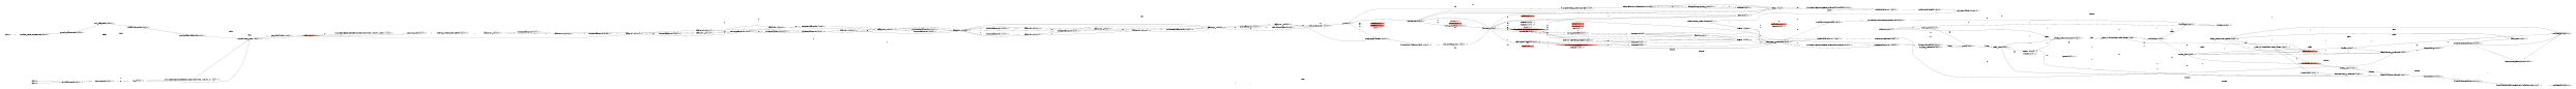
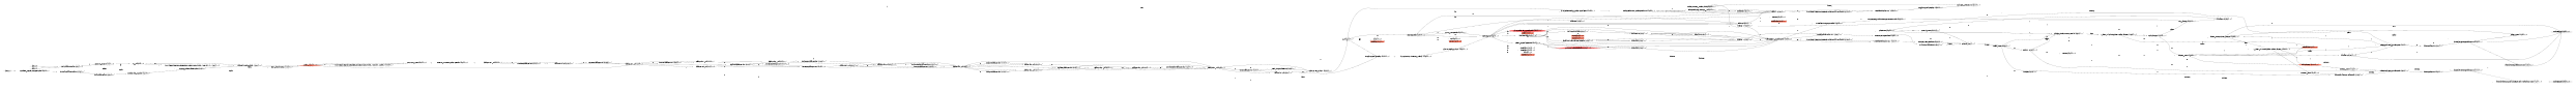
  digraph {
    rankdir=LR
    node [color=blue fillcolor=white shape=ellipse style=filled]
    edge [arrowhead=diamond style=bold]
    n1 [color=teal label="q instanceof BoostQuery@@@60@@@['0', '0', '1']" shape=diamond]
    n2 [label="BoostQuery bq = (BoostQuery)q@@@61@@@['0', '0', '1']"]
    n3 [color=teal label="Float fieldBoost = boostFields.get(((TermQuery)q).getTerm().field())@@@65@@@['1', '1', '1']"]
    n4 [label="originalBoost = bq.getBoost()@@@63@@@['1', '1', '1']"]
    n5 [label="q = bq.getQuery()@@@62@@@['1', '1', '1']"]
    n6 [label="q = ((fieldBoost != null)? new BoostQuery(q,fieldBoost * originalBoost): clause.getQuery())@@@66@@@['1', '1', '1']"]
    n7 [fillcolor=lightgray label="return realMLTQuery.build()@@@75@@@['1', '0', '1']"]
    n8 [color=teal label="Float fieldBoost = boostFields.get(((TermQuery)q).getTerm().field())@@@69@@@['1', '1', '0']"]
    n9 [color=teal label="newQ.add(q,clause.getOccur())@@@67@@@['1', '1', '1']"]
    n10 [color=teal label="boostedMLTQuery = newQ.build()@@@69@@@['1', '1', '1']"]
    n11 [color=teal label="boostedMLTQuery@@@61@@@['1', '0', '0']"]
    n12 [label="boostedMLTQuery = newQ.build()@@@73@@@['1', '0', '0']"]
    n13 [color=teal label="BooleanQuery.Builder realMLTQuery = new BooleanQuery.Builder()@@@75@@@['1', '0', '0']"]
    n14 [label="boostFields.size() > 0@@@57@@@['1', '1', '0']" shape=diamond]
    n15 [color=teal fillcolor=tomato label="BooleanClause clause@@@61@@@['1', '1', '0']" shape=box]
    n16 [label="q = ((fieldBoost != null)? new BoostQuery(q,fieldBoost * originalBoost): clause.getQuery())@@@70@@@['1', '1', '0']"]
    n17 [color=teal label="float originalBoost = 1f@@@63@@@['1', '1', '0']"]
    n18 [label="realMLTQuery.add(boostedMLTQuery,BooleanClause.Occur.MUST)@@@77@@@['1', '1', '0']"]
    n19 [color=teal label="realMLTQuery.setDisableCoord(true)@@@76@@@['1', '1', '0']"]
    n20 [color=teal label="float originalBoost = 1f@@@59@@@['0', '0', '1']"]
    n21 [label="newQ.setMinimumNumberShouldMatch(boostedMLTQuery.getMinimumNumberShouldMatch())@@@56@@@['0', '0', '1']"]
    n22 [label="Query q = clause.getQuery()@@@58@@@['0', '0', '1']"]
    n23 [color=teal fillcolor=lightgray label="return realMLTQuery.build()@@@79@@@['0', '1', '0']"]
    n24 [label="boostFields.size() > 0@@@53@@@['0', '0', '1']" shape=diamond]
    n25 [color=teal label="BooleanQuery.Builder newQ = new BooleanQuery.Builder()@@@54@@@['1', '1', '1']"]
    n26 [color=teal label="newQ.setDisableCoord(boostedMLTQuery.isCoordDisabled())@@@55@@@['0', '0', '1']"]
    n27 [label="BooleanQuery.Builder realMLTQuery = new BooleanQuery.Builder()@@@71@@@['1', '1', '1']"]
    n28 [fillcolor=tomato label="BooleanClause clause@@@57@@@['0', '0', '1']" shape=box]
    n29 [color=teal label="boostedMLTQuery@@@57@@@['0', '0', '1']"]
    n30 [label="mlt.setFieldNames(fieldNames.toArray(new String(((())@@@50@@@['1', '0', '0']"]
    n31 [color=teal label="throw new SolrException(SolrException.ErrorCode.BAD_REQUEST,\"MoreLikeThis requires at least one similarity field: qf\")@@@48@@@['0', '1', '0']"]
    n32 [color=teal label="mlt.setFieldNames(fieldNames.toArray(new String(((())@@@50@@@['0', '1', '0']"]
    n33 [label="realMLTQuery.add(boostedMLTQuery,BooleanClause.Occur.MUST)@@@73@@@['1', '1', '1']"]
    n34 [label="originalBoost = bq.getBoost()@@@67@@@['0', '1', '0']"]
    n35 [color=teal label="realMLTQuery.setDisableCoord(true)@@@72@@@['1', '1', '1']"]
    n36 [color=teal fillcolor=tomato label="String string@@@31@@@['1', '0', '0']" shape=box]
    n37 [color=teal label="mlt.setMinTermFreq(localParams.getInt(\"mintf\"))@@@11@@@['1', '0', '0']"]
    n38 [label="mlt.setMinDocFreq(localParams.getInt(\"mindf\",0))@@@12@@@['1', '1', '0']"]
    n39 [label="localParams.getInt(\"mindf\") != null@@@15@@@['0', '0', '1']" shape=diamond]
    n40 [label="localParams.get(\"minwl\") != null@@@13@@@['1', '0', '0']" shape=diamond]
    n41 [color=teal label="localParams.get(\"maxntp\") != null@@@19@@@['1', '1', '1']" shape=diamond]
    n42 [label="throw new SolrException(SolrException.ErrorCode.BAD_REQUEST,\"Error completing MLT request. Could not fetch \" + \"document with id (\" + id + \"(\")@@@6@@@['1', '1', '0']"]
    n43 [label="Map<String,Float> boostFields = new HashMap<>()@@@8@@@['1', '1', '1']"]
    n44 [color=teal label="!StringUtils.isEmpty(string)@@@33@@@['1', '1', '1']" shape=diamond]
    n45 [color=teal fillcolor=tomato label="td.totalHits != 1@@@11@@@['1', '1', '1']" shape=diamond]
    n46 [color=teal label="qf != null@@@28@@@['1', '1', '1']" shape=diamond]
    n47 [label="TopDocs td = searcher.search(docIdQuery,1)@@@10@@@['0', '0', '1']"]
    n48 [color=teal label="!StringUtils.isEmpty(string)@@@32@@@['1', '1', '0']" shape=diamond]
    n49 [color=teal label="fieldNames.add(string)@@@33@@@['1', '1', '0']"]
    n50 [label="fieldNames.size() < 1@@@47@@@['1', '0', '0']" shape=diamond]
    n51 [color=teal label="!StringUtils.isEmpty(fieldName)@@@29@@@['1', '1', '0']" shape=diamond]
    n52 [color=teal label="fields.add(string)@@@34@@@['1', '1', '1']"]
    n53 [fillcolor=tomato label="String string@@@31@@@['0', '1', '0']" shape=box]
-   n54 [label="strings@@@31@@@['1', '1', '0']"]
    n55 [label="String(( strings = splitList.split(fieldName)@@@30@@@['1', '1', '0']"]
    n56 [color=teal label="mlt.setMinTermFreq(localParams.getInt(\"mintf\"))@@@14@@@['0', '0', '1']"]
    n57 [color=teal label="localParams.get(\"minwl\") != null@@@16@@@['1', '1', '1']" shape=diamond]
    n58 [label="mlt.setMinDocFreq(localParams.getInt(\"mindf\"))@@@15@@@['0', '0', '1']"]
    n59 [color=teal label="localParams.get(\"maxqt\") != null@@@15@@@['0', '1', '0']" shape=diamond]
    n60 [label="localParams.get(\"maxntp\") != null@@@16@@@['1', '1', '0']" shape=diamond]
    n61 [label="mlt.setMaxDocFreq(localParams.getInt(\"maxdf\"))@@@21@@@['1', '1', '1']"]
    n62 [label="mlt.setMaxNumTokensParsed(localParams.getInt(\"maxntp\"))@@@16@@@['0', '1', '0']"]
    n63 [color=teal label="localParams.get(\"boost\") != null@@@23@@@['1', '1', '1']" shape=diamond]
    n64 [color=teal label="localParams.get(\"maxntp\") != null@@@16@@@['1', '0', '0']" shape=diamond]
    n65 [label="qf@@@29@@@['0', '0', '1']"]
    n66 [color=teal label="mlt.setMaxNumTokensParsed(localParams.getInt(\"maxntp\"))@@@19@@@['0', '0', '1']"]
    n67 [label="localParams.get(\"maxdf\") != null@@@20@@@['1', '1', '1']" shape=diamond]
    n68 [color=teal label="localParams.get(\"maxqt\") != null@@@15@@@['1', '0', '0']" shape=diamond]
    n69 [label="mlt.setMaxWordLen(localParams.getInt(\"maxwl\"))@@@14@@@['1', '0', '0']"]
    n70 [label="mlt.setMaxWordLen(localParams.getInt(\"maxwl\"))@@@14@@@['0', '1', '0']"]
    n71 [color=teal label="BooleanQuery.Builder realMLTQuery = new BooleanQuery.Builder()@@@75@@@['1', '1', '0']"]
    n72 [color=teal label="localParams.get(\"boost\") != null@@@20@@@['1', '1', '0']" shape=diamond]
    n73 [color=teal label="ArrayList<String> fields = new ArrayList<>()@@@27@@@['1', '1', '1']"]
    n74 [label="mlt.setBoost(localParams.getBool(\"boost\"))@@@24@@@['1', '1', '1']"]
    n75 [label="boostFields = SolrPluginUtils.parseFieldBoosts(qf)@@@25@@@['0', '0', '1']"]
    n76 [label="String uniqueValue = localParams.get(QueryParsing.V)@@@4@@@['0', '0', '1']"]
    n77 [label="Query docIdQuery = createIdQuery(defaultField,uniqueValue)@@@7@@@['0', '0', '1']"]
    n78 [label="throw new SolrException(SolrException.ErrorCode.BAD_REQUEST,\"Error completing MLT request. Could not fetch \" + \"document with id (\" + uniqueValue + \"(\")@@@11@@@['0', '0', '1']"]
    n79 [label="String(( qf = localParams.getParams(\"qf\")@@@5@@@['0', '0', '1']"]
    n80 [label="realMLTQuery.add(docIdQuery,BooleanClause.Occur.MUST_NOT)@@@74@@@['0', '0', '1']"]
    n81 [color=teal label="ScoreDoc(( scoreDocs = td.scoreDocs@@@12@@@['0', '0', '1']"]
    n82 [color=teal label="SolrIndexSearcher searcher = req.getSearcher()@@@6@@@['0', '0', '1']"]
    n83 [label="!StringUtils.isEmpty(fieldName)@@@30@@@['0', '0', '1']" shape=diamond]
    n84 [label="fields.size() < 1@@@46@@@['0', '0', '1']" shape=diamond]
    n85 [label="SolrDocument doc = getDocument(id)@@@4@@@['1', '1', '0']"]
    n86 [color=teal label="doc == null@@@5@@@['1', '1', '0']" shape=diamond]
    n87 [color=teal fillcolor=lightgray label="parse['1', '0', '0']" shape=diamond]
    n88 [label="String id = localParams.get(QueryParsing.V)@@@3@@@['1', '1', '0']"]
    n89 [label="realMLTQuery.add(createIdQuery(req.getSchema().getUniqueKeyField().getName(),id),BooleanClause.Occur.MUST_NOT)@@@78@@@['1', '1', '0']"]
    n90 [label="mlt.setMinWordLen(localParams.getInt(\"minwl\"))@@@13@@@['0', '1', '0']"]
    n91 [color=teal label="ArrayList<String> fieldNames = new ArrayList<>()@@@26@@@['1', '1', '0']"]
    n92 [color=teal label="doc.getFieldNames()@@@40@@@['0', '1', '0']"]
    n93 [fillcolor=tomato label="String field@@@40@@@['1', '1', '0']" shape=box]
    n94 [color=teal label="doc.getFieldNames()@@@41@@@['1', '0', '0']"]
    n95 [color=teal label="SchemaField f = req.getSchema().getFieldOrNull(field)@@@41@@@['0', '1', '0']"]
    n96 [fillcolor=red label="Map<String,SchemaField> fields = req.getSchema().getFields()@@@40@@@['1', '0', '0']"]
    n97 [color=teal label="qf@@@28@@@['1', '0', '0']"]
    n98 [fillcolor=tomato label="String fieldName@@@28@@@['0', '1', '0']" shape=box]
    n99 [color=teal fillcolor=red label="f != null && f.stored() && f.getType().isExplicitAnalyzer()@@@42@@@['0', '1', '0']" shape=diamond]
    n100 [label="fields.get(field).stored() && fields.get(field).getType().isExplicitAnalyzer()@@@42@@@['1', '0', '0']" shape=diamond]
    n101 [color=teal label="fieldNames.keySet()@@@42@@@['0', '0', '1']"]
    n102 [label="Map<String,SchemaField> fieldNames = req.getSearcher().getSchema().getFields()@@@41@@@['0', '0', '1']"]
    n103 [color=teal label="String(( strings = splitList.split(fieldName)@@@31@@@['0', '0', '1']"]
    n104 [color=teal fillcolor=tomato label="String string@@@32@@@['0', '0', '1']" shape=box]
    n105 [label="strings@@@32@@@['0', '0', '1']"]
    n106 [label="throw new SolrException(SolrException.ErrorCode.BAD_REQUEST,\"MoreLikeThis requires at least one similarity field: qf\")@@@47@@@['0', '0', '1']"]
    n107 [label="mlt.setFieldNames(fields.toArray(new String(((())@@@49@@@['0', '0', '1']"]
    n108 [color=teal label="fieldNames.add(field)@@@43@@@['0', '1', '0']"]
    n109 [label="fieldNames.add(field)@@@43@@@['1', '0', '0']"]
    n110 [color=teal label="Query rawMLTQuery = mlt.like(scoreDocs(0(.doc)@@@51@@@['0', '0', '1']"]
    n111 [label="BooleanQuery boostedMLTQuery = (BooleanQuery)rawMLTQuery@@@52@@@['0', '0', '1']"]
    n112 [color=teal fillcolor=tomato label="newQ.add(q,clause.getOccur())@@@71@@@['0', '1', '0']"]
    n113 [label="boostedMLTQuery = newQ.build()@@@73@@@['0', '1', '0']"]
    n114 [color=teal label="boostedMLTQuery@@@61@@@['0', '1', '0']"]
    n115 [color=teal label="MoreLikeThis mlt = new MoreLikeThis(req.getSearcher().getIndexReader())@@@13@@@['0', '0', '1']"]
    n116 [color=teal label="mlt.setMaxWordLen(localParams.getInt(\"maxwl\"))@@@17@@@['1', '1', '1']"]
    n117 [label="localParams.getInt(\"mintf\") != null@@@11@@@['0', '1', '0']" shape=diamond]
    n118 [color=teal label="mlt.setMinWordLen(localParams.getInt(\"minwl\"))@@@16@@@['0', '0', '1']"]
    n119 [label="localParams.get(\"maxwl\") != null@@@17@@@['0', '0', '1']" shape=diamond]
    n120 [color=teal label="filteredDocument.put(field,doc.getFieldValues(field))@@@52@@@['0', '1', '0']"]
-   n121 [fillcolor=tomato label="String fieldName@@@29@@@['0', '0', '1']" shape=box]
    n122 [label="mlt.setAnalyzer(req.getSchema().getIndexAnalyzer())@@@24@@@['1', '1', '0']"]
    n123 [fillcolor=tomato label="String fieldName@@@42@@@['0', '0', '1']" shape=box]
    n124 [label="fieldNames.get(fieldName).indexed() && fieldNames.get(fieldName).stored()@@@43@@@['0', '0', '1']" shape=diamond]
    n125 [color=teal label="Map<String,Collection<Object>> filteredDocument = new HashMap<>()@@@25@@@['1', '1', '0']"]
    n126 [label="String defaultField = req.getSchema().getUniqueKeyField().getName()@@@3@@@['0', '0', '1']"]
    n127 [label="fieldNames.get(fieldName).getType().getNumericType() == null@@@43@@@['0', '0', '1']" shape=diamond]
    n128 [label="localParams.getInt(\"mintf\") != null@@@14@@@['0', '0', '1']" shape=diamond]
    n129 [label="filteredDocument.put(field,doc.getFieldValues(field))@@@52@@@['1', '0', '0']"]
    n130 [label="localParams.get(\"maxqt\") != null@@@18@@@['0', '0', '1']" shape=diamond]
    n131 [label="mlt.setMaxQueryTerms(localParams.getInt(\"maxqt\"))@@@18@@@['0', '0', '1']"]
    n132 [color=teal fillcolor=lightgray label="parse['0', '1', '0']" shape=diamond]
    n133 [color=teal label="Query rawMLTQuery = mlt.like(filteredDocument)@@@55@@@['1', '0', '0']"]
    n134 [label="fields.add(fieldName)@@@43@@@['0', '0', '1']"]
    n135 [label="mlt.setAnalyzer(req.getSchema().getIndexAnalyzer())@@@50@@@['0', '0', '1']"]
    n136 [fillcolor=lightgray label="parse['0', '0', '1']" shape=diamond]
    n1 -> n2
    n1 -> n2 [label=true style=dotted]
    n1 -> n3 [arrowhead=box]
    n1 -> n4 [label=true style=dotted]
    n1 -> n5 [arrowhead=normal label=true style=dotted]
    n2 -> n5 [arrowhead=box]
    n3 -> n6
    n3 -> n6 [label=fieldBoost style=solid]
    n4 -> n3
    n4 -> n3 [label=true style=dotted]
    n4 -> n6 [arrowhead=box label=true style=dotted]
    n4 -> n6 [label=originalBoost style=solid]
    n4 -> n7 [arrowhead=normal label=true style=dotted]
    n4 -> n8 [label=true style=dotted]
    n4 -> n9 [arrowhead=box label=true style=dotted]
    n4 -> n10 [label=true style=dotted]
    n4 -> n11 [label=true style=dotted]
    n4 -> n12 [arrowhead=normal label=true style=dotted]
    n4 -> n13 [arrowhead=box]
    n4 -> n14 [arrowhead=box label=true style=dotted]
    n4 -> n14 [arrowhead=box]
    n4 -> n15 [label=true style=dotted]
    n4 -> n16 [arrowhead=box label=true style=dotted]
    n4 -> n17 [arrowhead=box label=true style=dotted]
    n4 -> n18 [label=boostedMLTQuery style=solid]
    n5 -> n4 [arrowhead=normal label=rawMLTQuery style=solid]
    n5 -> n4 [arrowhead=box]
    n5 -> n6 [arrowhead=box label=q style=solid]
    n5 -> n19 [arrowhead=normal label=boostedMLTQuery style=solid]
    n6 -> n9 [label=q style=solid]
    n6 -> n9 [arrowhead=normal]
    n6 -> n15
    n7 -> n8
    n7 -> n8 [arrowhead=box label=fieldBoost style=solid]
    n8 -> n16 [arrowhead=normal]
    n8 -> n16 [arrowhead=normal label=fieldBoost style=solid]
    n8 -> n16 [arrowhead=normal label=q style=solid]
    n9 -> n10 [arrowhead=box]
    n9 -> n22 [arrowhead=box]
    n10 -> n8 [arrowhead=normal label=originalBoost style=solid]
    n10 -> n16 [label=q style=solid]
    n10 -> n17
    n10 -> n27 [arrowhead=box label=q style=solid]
    n10 -> n27 [arrowhead=box]
    n10 -> n33 [label=boostedMLTQuery style=solid]
    n10 -> n35 [arrowhead=normal label=q style=solid]
    n12 -> n13 [arrowhead=normal]
    n12 -> n19 [arrowhead=normal label=boostedMLTQuery style=solid]
    n13 -> n71 [arrowhead=normal]
    n14 -> n3 [label=true style=dotted]
    n14 -> n3 [arrowhead=normal]
    n14 -> n6 [arrowhead=box label=true style=dotted]
    n14 -> n8 [arrowhead=box label=true style=dotted]
    n14 -> n9 [label=true style=dotted]
    n14 -> n10 [arrowhead=box label=true style=dotted]
    n14 -> n15 [arrowhead=normal label=true style=dotted]
    n14 -> n16 [arrowhead=box label=true style=dotted]
    n14 -> n17 [arrowhead=box label=true style=dotted]
    n14 -> n27 [label=true style=dotted]
    n14 -> n71 [arrowhead=normal]
    n14 -> n112 [arrowhead=box label=true style=dotted]
    n14 -> n113 [label=true style=dotted]
    n14 -> n114 [arrowhead=box label=true style=dotted]
    n15 -> n8 [arrowhead=normal label=q style=solid]
    n15 -> n10 [arrowhead=normal]
    n15 -> n17 [arrowhead=box label=q style=solid]
    n15 -> n27 [label=q style=solid]
    n16 -> n12 [arrowhead=normal]
    n16 -> n15 [arrowhead=normal]
    n16 -> n112
    n16 -> n112 [arrowhead=normal label=q style=solid]
    n17 -> n7 [arrowhead=box]
    n17 -> n16 [label=originalBoost style=solid]
    n17 -> n27 [arrowhead=box]
    n17 -> n27 [arrowhead=normal label=true style=dotted]
    n17 -> n33 [arrowhead=box label=true style=dotted]
    n17 -> n35 [arrowhead=normal label=true style=dotted]
    n18 -> n80 [arrowhead=normal label=0 style=dashed]
    n18 -> n89 [arrowhead=box]
    n19 -> n18
    n20 -> n1 [arrowhead=normal]
    n20 -> n6 [arrowhead=normal label=originalBoost style=solid]
    n21 -> n22 [arrowhead=normal]
    n22 -> n1 [arrowhead=normal label=q style=solid]
    n22 -> n2 [label=q style=solid]
    n22 -> n6 [arrowhead=normal label=q style=solid]
    n22 -> n20
    n24 -> n1 [label=true style=dotted]
    n24 -> n3 [arrowhead=box label=true style=dotted]
    n24 -> n6 [label=true style=dotted]
    n24 -> n9 [arrowhead=box label=true style=dotted]
    n24 -> n10 [label=true style=dotted]
    n24 -> n20 [arrowhead=box label=true style=dotted]
    n24 -> n21 [arrowhead=box label=true style=dotted]
    n24 -> n22 [arrowhead=normal label=true style=dotted]
    n24 -> n25 [arrowhead=normal label=true style=dotted]
    n24 -> n25
    n24 -> n26 [arrowhead=box label=true style=dotted]
    n24 -> n27 [arrowhead=box]
    n24 -> n28 [arrowhead=box label=true style=dotted]
    n24 -> n29 [arrowhead=normal label=true style=dotted]
    n25 -> n26 [arrowhead=normal]
    n25 -> n30
    n25 -> n31
    n25 -> n31 [arrowhead=box label=true style=dotted]
    n25 -> n32 [arrowhead=box]
    n26 -> n21
    n27 -> n8 [arrowhead=normal]
    n27 -> n33 [label=true style=dotted]
    n27 -> n34 [label=true style=dotted]
    n27 -> n35 [label=true style=dotted]
    n27 -> n35 [arrowhead=box]
    n30 -> n107 [arrowhead=normal label=0 style=dashed]
    n30 -> n129 [arrowhead=normal]
    n31 -> n32
    n32 -> n120 [arrowhead=normal]
    n33 -> n7 [arrowhead=box]
    n33 -> n8 [arrowhead=box label=originalBoost style=solid]
    n33 -> n16 [arrowhead=normal label=q style=solid]
    n33 -> n34 [arrowhead=box]
    n33 -> n80 [arrowhead=normal]
    n34 -> n8 [arrowhead=normal]
    n34 -> n16 [label=originalBoost style=solid]
    n35 -> n8 [arrowhead=normal label=q style=solid]
    n35 -> n33 [arrowhead=box]
    n37 -> n38 [arrowhead=box]
    n38 -> n39 [label=0 style=dashed]
    n38 -> n40 [arrowhead=box]
    n38 -> n41 [arrowhead=normal]
    n39 -> n57
    n39 -> n58 [arrowhead=box label=true style=dotted]
    n39 -> n58 [arrowhead=normal]
    n40 -> n41
    n40 -> n41 [label=true style=dotted]
    n40 -> n67
    n41 -> n66
    n41 -> n66 [arrowhead=box label=true style=dotted]
    n41 -> n67
    n41 -> n90 [arrowhead=normal]
    n41 -> n90 [arrowhead=normal label=true style=dotted]
    n42 -> n43 [arrowhead=box]
    n43 -> n44 [label=qf style=solid]
    n43 -> n45 [arrowhead=box]
    n43 -> n46 [label=qf style=solid]
    n43 -> n47 [arrowhead=box]
    n44 -> n51 [label=true style=dotted]
    n44 -> n51 [arrowhead=normal]
    n44 -> n52 [arrowhead=box label=true style=dotted]
    n44 -> n52 [arrowhead=box]
    n44 -> n83 [arrowhead=normal]
    n44 -> n84 [arrowhead=box]
    n44 -> n92 [arrowhead=box label=false style=dotted]
    n44 -> n93 [arrowhead=normal label=false style=dotted]
    n44 -> n94 [arrowhead=normal label=false style=dotted]
    n44 -> n95 [label=true style=dotted]
    n44 -> n95 [arrowhead=normal]
    n44 -> n96 [arrowhead=box label=false style=dotted]
    n44 -> n96
    n44 -> n97 [arrowhead=normal label=true style=dotted]
    n44 -> n98 [arrowhead=normal label=true style=dotted]
    n44 -> n99 [arrowhead=box label=true style=dotted]
    n44 -> n100 [arrowhead=normal label=true style=dotted]
    n45 -> n57 [arrowhead=box]
    n45 -> n78 [arrowhead=normal]
    n45 -> n78 [label=true style=dotted]
    n45 -> n81 [arrowhead=normal]
    n46 -> n65 [label=true style=dotted]
    n46 -> n83 [label=true style=dotted]
    n46 -> n83
    n46 -> n101 [label=false style=dotted]
    n46 -> n102 [arrowhead=normal]
    n46 -> n102 [arrowhead=box label=false style=dotted]
-   n46 -> n121 [arrowhead=normal label=true style=dotted]
    n46 -> n122 [arrowhead=normal]
    n46 -> n123 [arrowhead=box label=false style=dotted]
    n46 -> n124 [arrowhead=normal label=true style=dotted]
    n47 -> n45
    n48 -> n25 [arrowhead=normal]
    n48 -> n49
    n48 -> n49 [arrowhead=box label=true style=dotted]
    n48 -> n50 [arrowhead=box]
    n48 -> n51
    n49 -> n25 [arrowhead=box]
    n49 -> n48
    n49 -> n50 [arrowhead=normal]
    n49 -> n51 [arrowhead=normal]
    n49 -> n52 [label=0 style=dashed]
    n50 -> n25 [arrowhead=box label=true style=dotted]
    n50 -> n25 [arrowhead=box]
    n50 -> n30
    n51 -> n25 [arrowhead=normal]
    n51 -> n36 [arrowhead=box label=true style=dotted]
    n51 -> n48 [arrowhead=normal label=true style=dotted]
    n51 -> n50 [arrowhead=normal]
    n51 -> n53 [arrowhead=normal label=true style=dotted]
-   n51 -> n54 [arrowhead=box label=true style=dotted]
    n51 -> n55
    n51 -> n55 [label=true style=dotted]
    n52 -> n44
    n52 -> n83
    n52 -> n84
    n55 -> n48 [arrowhead=box]
    n56 -> n39 [arrowhead=normal]
    n57 -> n116
    n57 -> n117 [arrowhead=box]
    n57 -> n118 [arrowhead=normal label=true style=dotted]
    n57 -> n118 [arrowhead=box]
    n57 -> n119
    n58 -> n57 [arrowhead=normal]
    n59 -> n60 [arrowhead=normal]
    n59 -> n61 [arrowhead=box label=true style=dotted]
    n59 -> n61 [arrowhead=normal]
    n60 -> n62 [arrowhead=normal]
    n60 -> n62 [arrowhead=box label=true style=dotted]
    n60 -> n63 [arrowhead=box]
    n61 -> n60 [arrowhead=normal]
    n61 -> n63 [arrowhead=box]
    n61 -> n64
    n62 -> n63
    n63 -> n72
    n63 -> n73 [arrowhead=normal]
    n63 -> n74 [label=true style=dotted]
    n63 -> n74 [arrowhead=normal]
    n63 -> n75 [label=true style=dotted]
    n64 -> n60 [label=true style=dotted]
    n64 -> n60 [arrowhead=normal]
    n64 -> n63
    n66 -> n67
    n67 -> n59
    n67 -> n61 [arrowhead=box]
    n67 -> n61 [arrowhead=box label=true style=dotted]
    n67 -> n63 [arrowhead=normal]
    n67 -> n68 [arrowhead=box]
    n67 -> n69 [arrowhead=box label=true style=dotted]
    n67 -> n69 [arrowhead=box]
    n67 -> n70
    n67 -> n70 [label=true style=dotted]
    n68 -> n61 [arrowhead=box]
    n68 -> n61 [label=true style=dotted]
    n68 -> n64
    n69 -> n68 [arrowhead=box]
    n70 -> n59
    n71 -> n19 [arrowhead=box]
    n72 -> n46 [arrowhead=normal label=true style=dotted]
    n72 -> n73 [arrowhead=normal label=true style=dotted]
    n72 -> n73 [arrowhead=normal]
    n72 -> n122 [arrowhead=normal]
    n73 -> n46 [arrowhead=box]
    n74 -> n72 [arrowhead=box]
    n74 -> n75 [arrowhead=box]
    n75 -> n73
    n76 -> n77 [label=uniqueValue style=solid]
    n76 -> n78 [arrowhead=box label=uniqueValue style=solid]
    n76 -> n79 [arrowhead=box]
    n77 -> n43 [arrowhead=box]
    n77 -> n47 [arrowhead=box label=docIdQuery style=solid]
    n77 -> n80 [label=docIdQuery style=solid]
    n78 -> n81 [arrowhead=normal]
    n79 -> n46 [arrowhead=normal label=qf style=solid]
    n79 -> n75 [arrowhead=box label=qf style=solid]
    n79 -> n82 [arrowhead=normal]
    n80 -> n7
    n81 -> n110 [arrowhead=normal label=scoreDocs style=solid]
    n81 -> n115 [arrowhead=box]
    n82 -> n77 [arrowhead=box]
    n83 -> n44 [arrowhead=normal label=true style=dotted]
    n83 -> n84 [arrowhead=normal]
    n83 -> n103 [arrowhead=normal label=true style=dotted]
    n83 -> n103 [arrowhead=normal]
    n83 -> n104 [label=true style=dotted]
    n83 -> n105 [label=true style=dotted]
    n84 -> n106 [label=true style=dotted]
    n84 -> n106 [arrowhead=normal]
    n84 -> n107 [arrowhead=normal]
    n85 -> n86 [arrowhead=box]
    n85 -> n86 [arrowhead=normal label=doc style=solid]
    n86 -> n42 [arrowhead=normal]
    n86 -> n42 [arrowhead=box label=true style=dotted]
    n86 -> n43
    n87 -> n88
    n88 -> n18 [arrowhead=normal label=id style=solid]
    n88 -> n42 [arrowhead=box label=id style=solid]
    n88 -> n85 [arrowhead=normal label=id style=solid]
    n88 -> n85
    n88 -> n89 [arrowhead=normal label=id style=solid]
    n89 -> n23
    n90 -> n67 [arrowhead=normal]
    n91 -> n44
    n93 -> n101 [arrowhead=normal label=0 style=dashed]
    n95 -> n99 [arrowhead=box label=f style=solid]
    n95 -> n99 [arrowhead=normal]
    n96 -> n100
    n96 -> n102 [arrowhead=box label=0 style=dashed]
    n99 -> n25 [arrowhead=normal]
    n99 -> n95 [arrowhead=box]
    n99 -> n108 [arrowhead=normal]
    n99 -> n108 [arrowhead=normal label=true style=dotted]
    n100 -> n50
    n100 -> n109 [arrowhead=normal label=true style=dotted]
    n100 -> n109
    n102 -> n124 [arrowhead=normal]
    n103 -> n44 [arrowhead=normal]
    n106 -> n107 [arrowhead=normal]
    n107 -> n135 [arrowhead=box]
    n108 -> n25
    n108 -> n95 [arrowhead=normal]
    n109 -> n50
    n109 -> n100
    n110 -> n111 [arrowhead=normal label=rawMLTQuery style=solid]
    n110 -> n111 [arrowhead=normal]
    n111 -> n24
    n111 -> n33 [arrowhead=box label=boostedMLTQuery style=solid]
    n112 -> n10 [arrowhead=box]
    n112 -> n113 [arrowhead=normal]
    n113 -> n18 [label=boostedMLTQuery style=solid]
    n113 -> n71
    n115 -> n128
    n116 -> n37 [arrowhead=box]
    n116 -> n37 [arrowhead=box label=true style=dotted]
    n116 -> n38 [arrowhead=box]
    n116 -> n130 [arrowhead=normal]
    n117 -> n38
    n117 -> n116 [arrowhead=normal label=true style=dotted]
    n117 -> n116 [arrowhead=box]
    n118 -> n119
    n119 -> n116 [arrowhead=normal]
    n119 -> n116 [label=true style=dotted]
    n119 -> n130
    n120 -> n5
    n122 -> n125
    n124 -> n84 [arrowhead=box]
    n124 -> n127 [arrowhead=normal]
    n124 -> n127 [label=true style=dotted]
    n125 -> n5 [label=filteredDocument style=solid]
    n125 -> n91
    n125 -> n133 [label=filteredDocument style=solid]
    n126 -> n76 [arrowhead=box]
    n126 -> n77 [arrowhead=normal label=defaultField style=solid]
    n127 -> n84 [arrowhead=box]
    n127 -> n124 [arrowhead=box]
    n127 -> n134 [arrowhead=box]
    n127 -> n134 [arrowhead=box label=true style=dotted]
    n128 -> n39 [arrowhead=box]
    n128 -> n56
    n128 -> n56 [label=true style=dotted]
    n129 -> n133 [arrowhead=normal]
    n130 -> n41 [arrowhead=box]
    n130 -> n131 [arrowhead=box label=true style=dotted]
    n130 -> n131 [arrowhead=normal]
    n131 -> n41 [arrowhead=box]
    n132 -> n88
    n133 -> n5
    n133 -> n5 [arrowhead=normal label=rawMLTQuery style=solid]
    n134 -> n84 [arrowhead=box]
    n134 -> n124 [arrowhead=box]
    n135 -> n110
    n136 -> n126 [arrowhead=box]
  }
